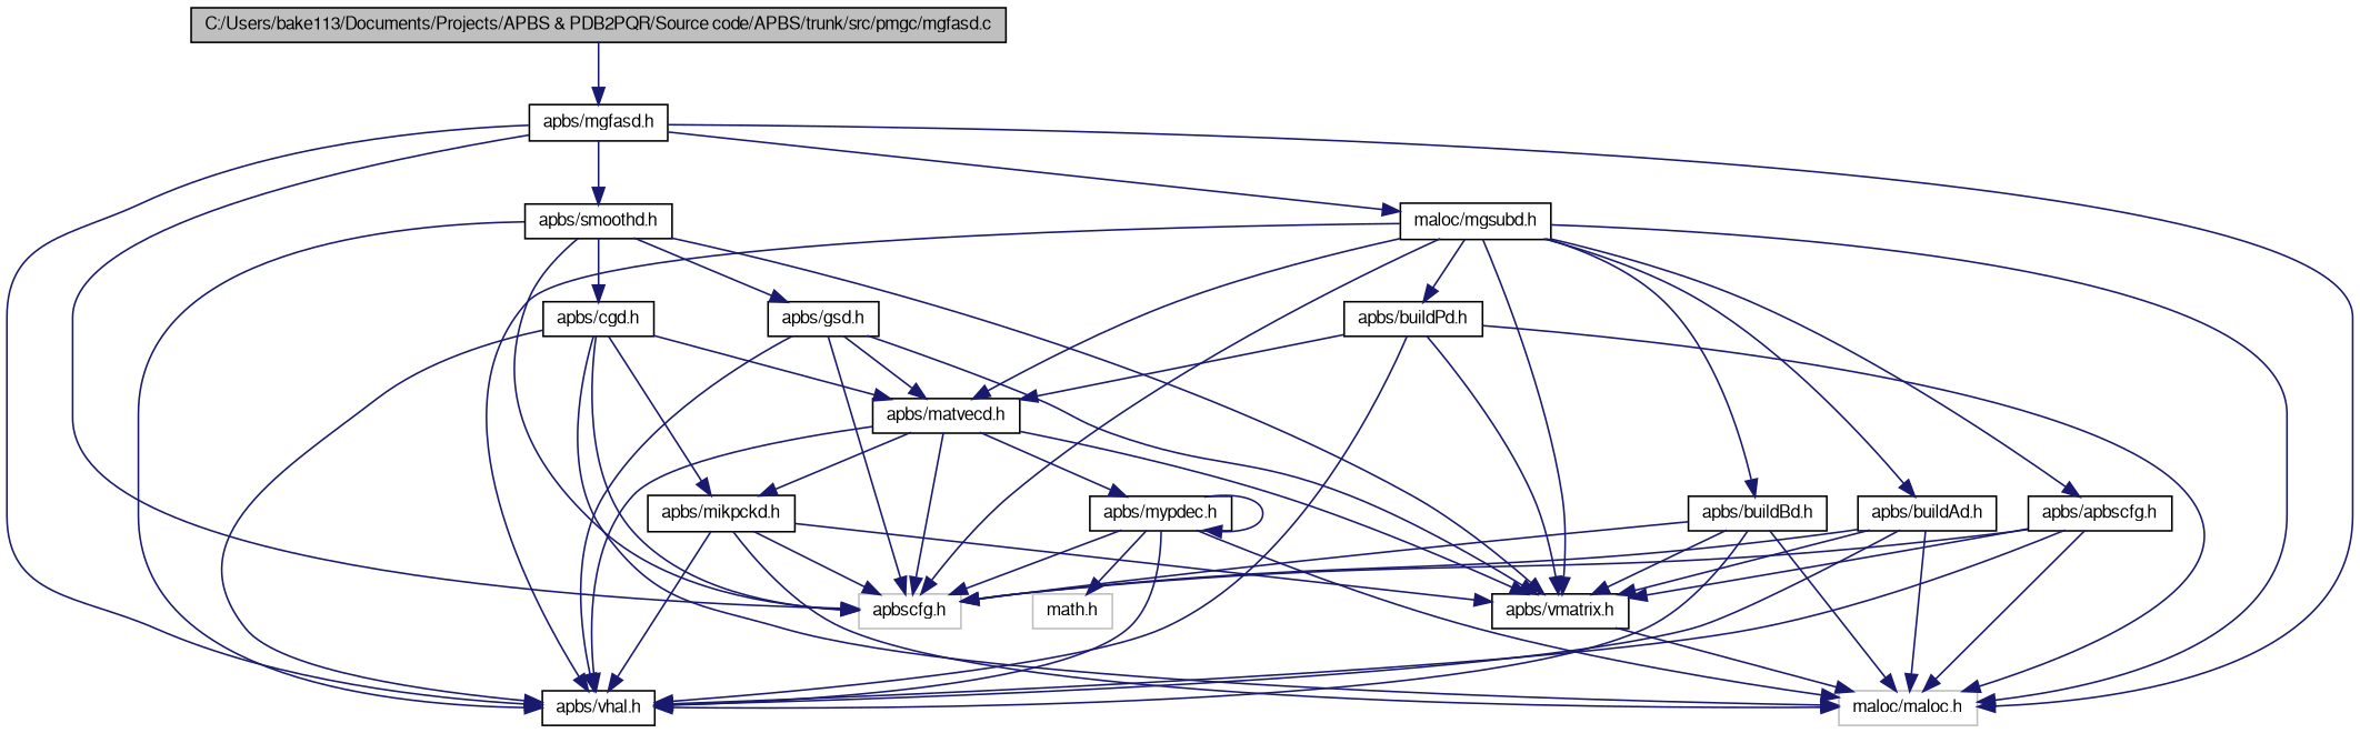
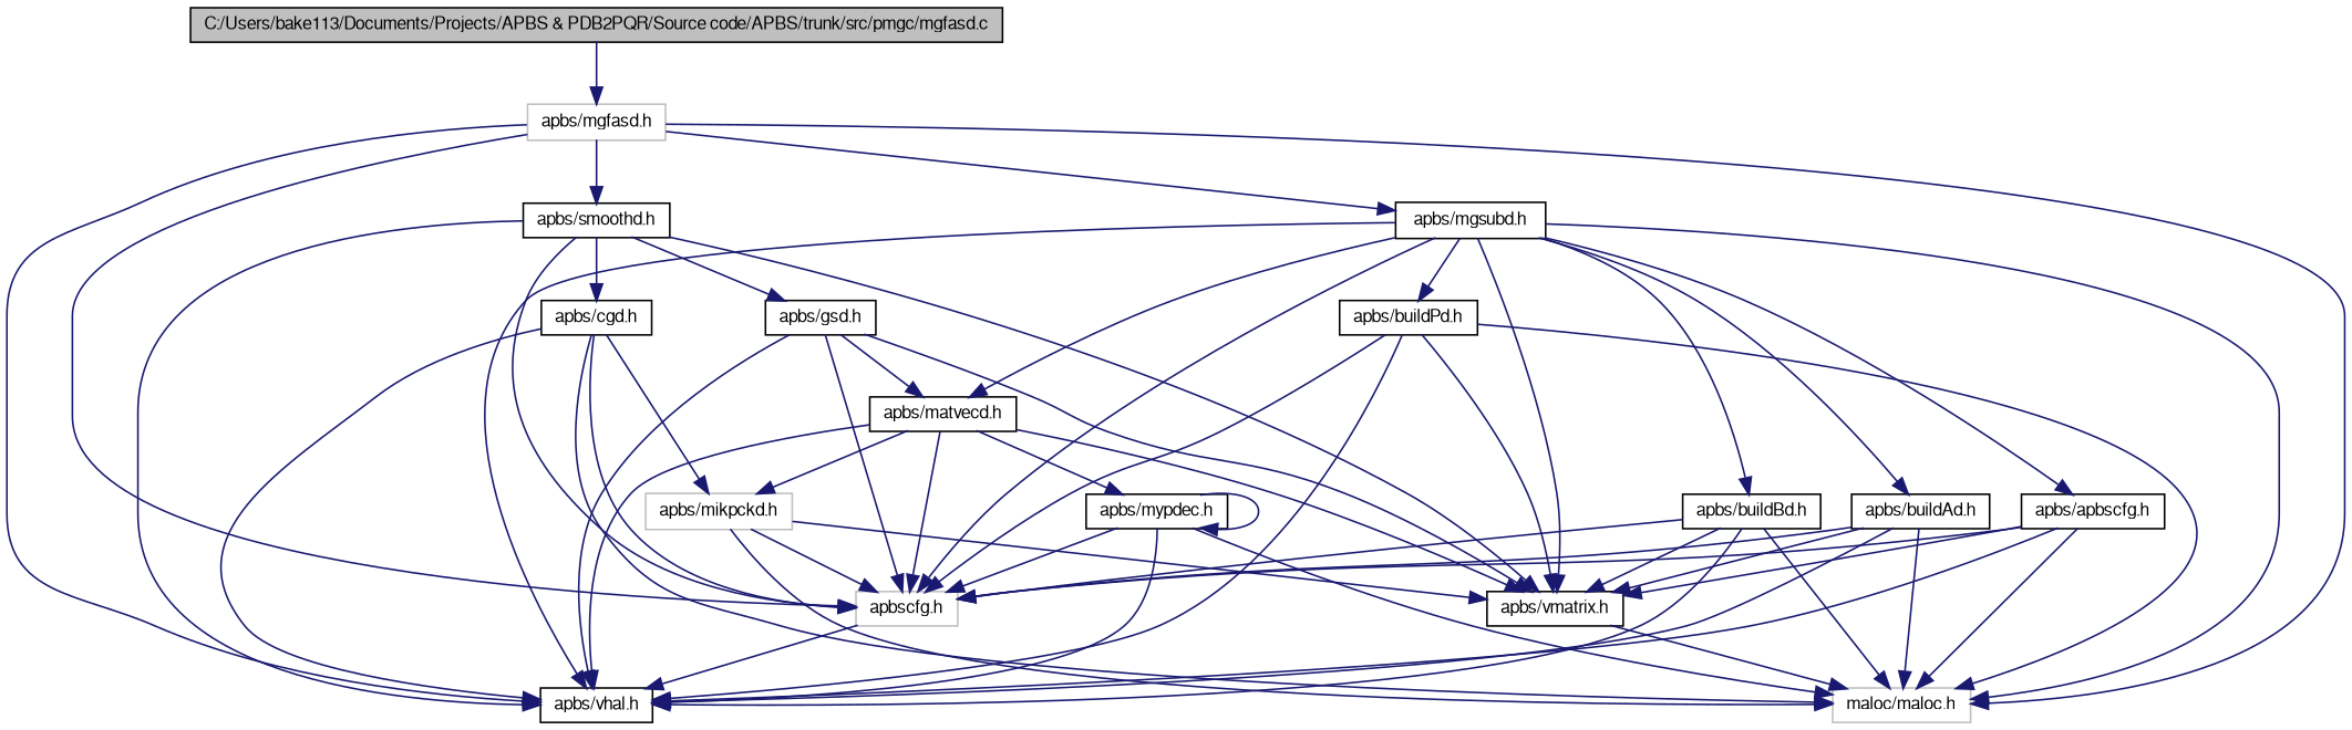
  digraph {
    node [color=black fillcolor=white fontname=FreeSans fontsize=10 shape=record style=filled]
    edge [color=midnightblue fontname=FreeSans fontsize=10 labelfontname=FreeSans labelfontsize=10 style=solid]
    n1 [fillcolor=grey75 fontcolor=black height=0.2 label="C:/Users/bake113/Documents/Projects/APBS & PDB2PQR/Source code/APBS/trunk/src/pmgc/mgfasd.c" width=0.4]
-   n2 [height=0.2 label="apbs/mgfasd.h" width=0.4]
+   n2 [color=grey75 height=0.2 label="apbs/mgfasd.h" width=0.4]
    n3 [color=grey75 height=0.2 label="maloc/maloc.h" width=0.4]
    n4 [color=grey75 height=0.2 label="apbscfg.h" width=0.4]
    n5 [height=0.2 label="apbs/vhal.h" width=0.4]
    n6 [height=0.2 label="apbs/smoothd.h" width=0.4]
-   n7 [height=0.2 label="maloc/mgsubd.h" width=0.4]
+   n7 [height=0.2 label="apbs/mgsubd.h" width=0.4]
    n8 [height=0.2 label="apbs/gsd.h" width=0.4]
    n9 [height=0.2 label="apbs/vmatrix.h" width=0.4]
    n10 [height=0.2 label="apbs/cgd.h" width=0.4]
    n11 [height=0.2 label="apbs/matvecd.h" width=0.4]
    n12 [height=0.2 label="apbs/buildAd.h" width=0.4]
    n13 [height=0.2 label="apbs/buildPd.h" width=0.4]
    n14 [height=0.2 label="apbs/buildBd.h" width=0.4]
    n15 [height=0.2 label="apbs/apbscfg.h" width=0.4]
-   n16 [height=0.2 label="apbs/mikpckd.h" width=0.4]
+   n16 [color=grey75 height=0.2 label="apbs/mikpckd.h" width=0.4]
    n17 [height=0.2 label="apbs/mypdec.h" width=0.4]
-   n18 [color=grey75 height=0.2 label="math.h" width=0.4]
    n1 -> n2
    n2 -> n3
    n2 -> n4
    n2 -> n5
    n2 -> n6
    n2 -> n7
    n6 -> n4
    n6 -> n5
    n6 -> n8
    n6 -> n9
    n6 -> n10
    n7 -> n3
    n7 -> n4
    n7 -> n5
    n7 -> n9
    n7 -> n11
    n7 -> n12
    n7 -> n13
    n7 -> n14
    n7 -> n15
    n8 -> n4
    n8 -> n5
    n8 -> n9
    n8 -> n11
    n9 -> n3
    n10 -> n3
    n10 -> n4
    n10 -> n5
-   n10 -> n11
    n10 -> n16
    n11 -> n4
    n11 -> n5
    n11 -> n9
    n11 -> n16
    n11 -> n17
    n12 -> n3
    n12 -> n4
    n12 -> n5
    n12 -> n9
    n13 -> n3
-   n13 -> n11
+   n13 -> n4
    n13 -> n5
    n13 -> n9
    n14 -> n3
    n14 -> n4
    n14 -> n5
    n14 -> n9
    n15 -> n3
    n15 -> n4
    n15 -> n5
    n15 -> n9
    n16 -> n3
    n16 -> n4
-   n16 -> n5
+   n4 -> n5
    n16 -> n9
    n17 -> n3
    n17 -> n4
    n17 -> n5
    n17 -> n17
-   n17 -> n18
  }
